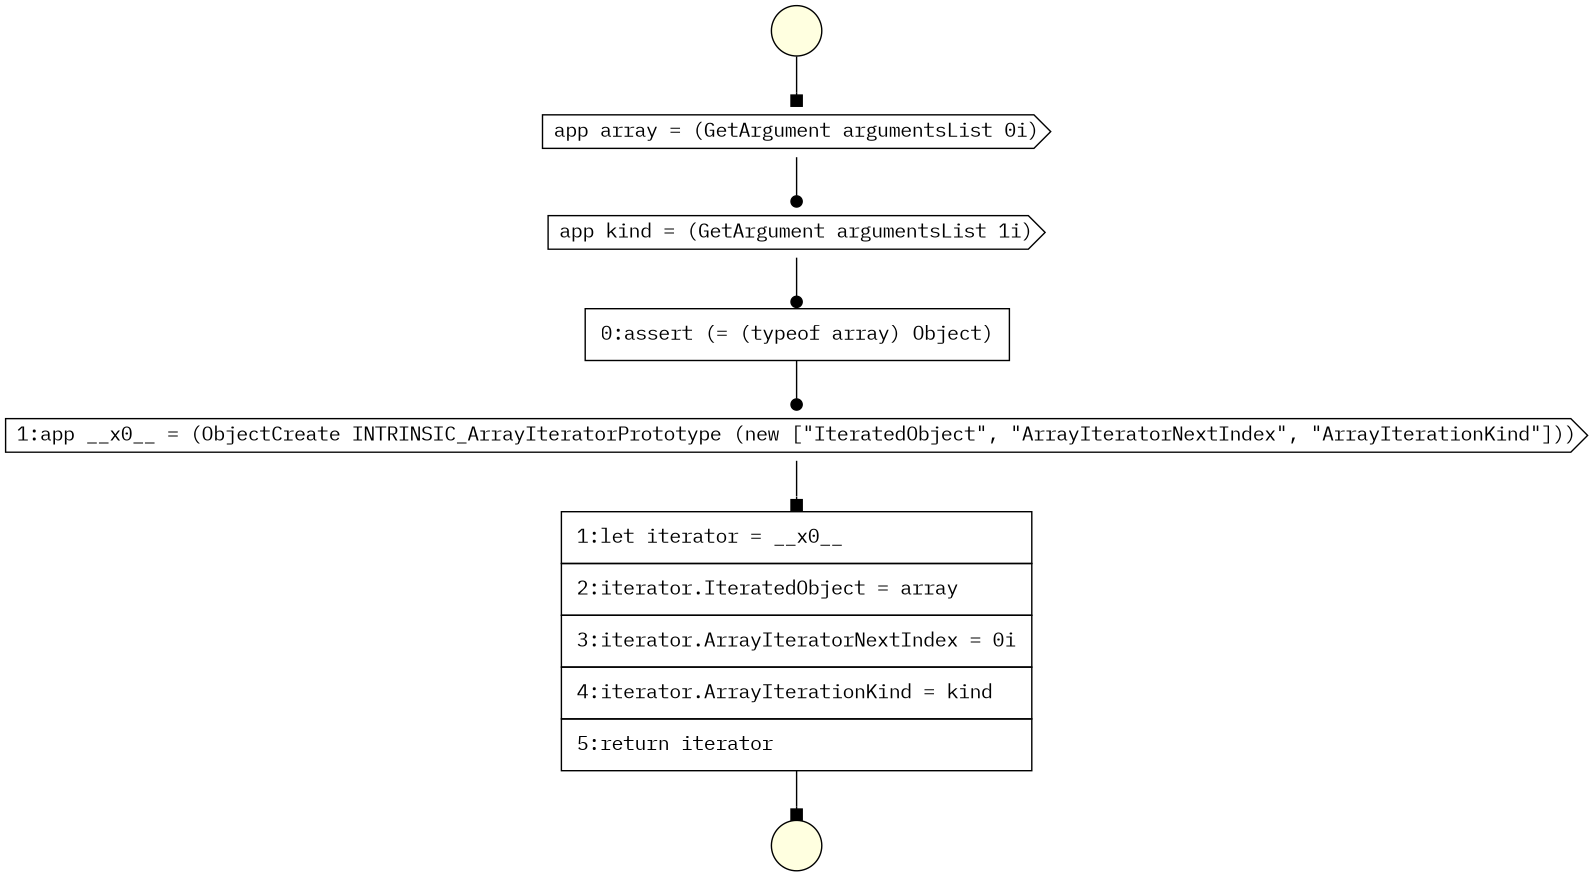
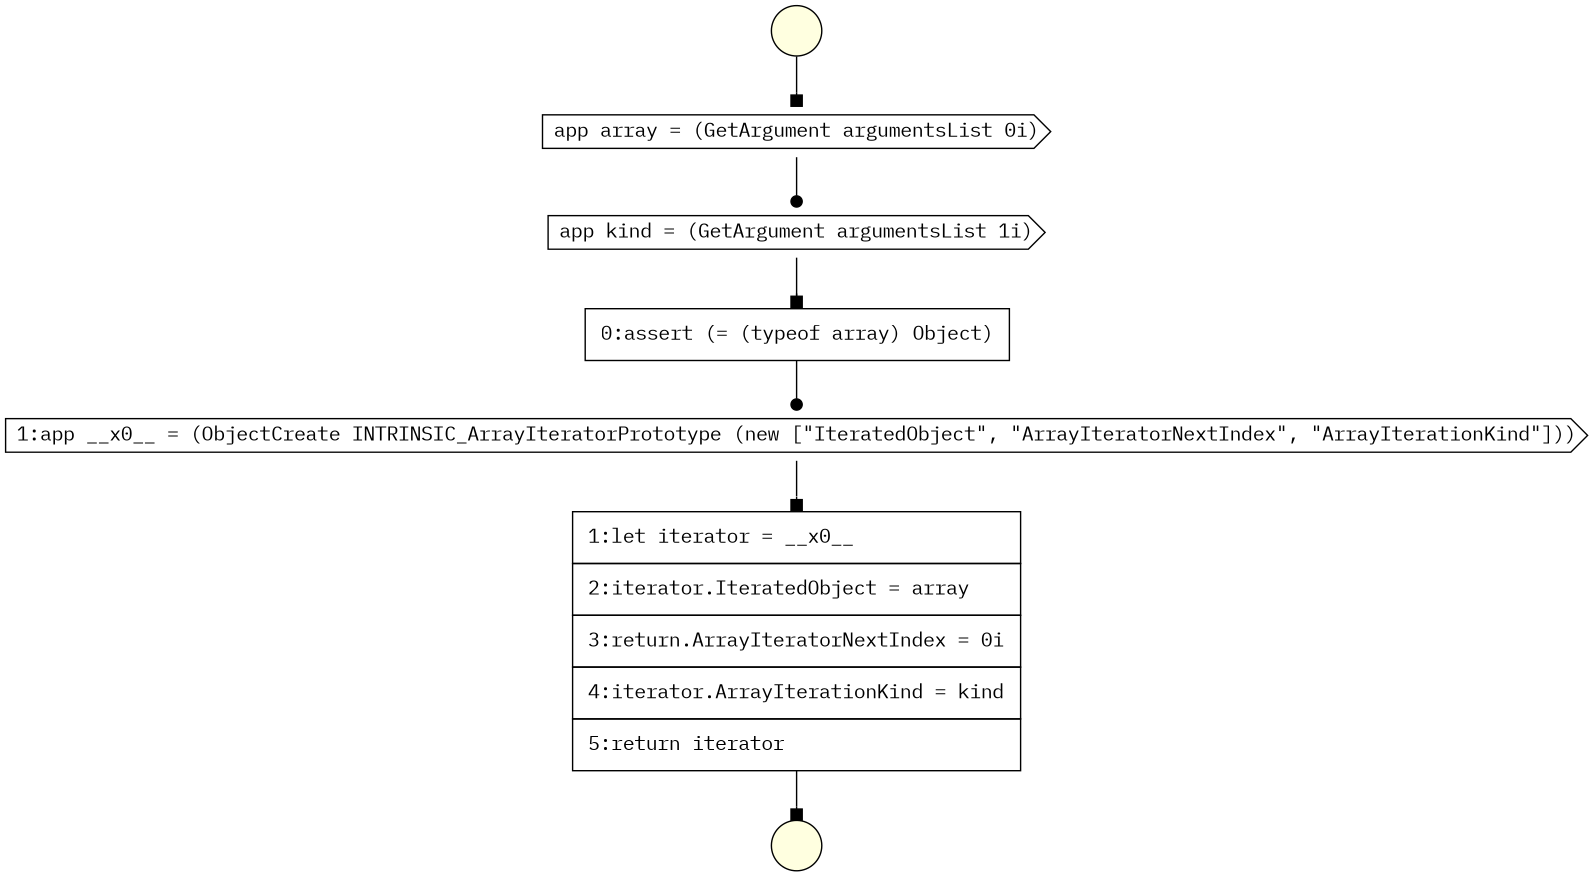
  digraph {
    fontname="IBM Plex Mono"
    node [color=black fillcolor=white fontname="IBM Plex Mono" shape=cds style=filled]
    edge [arrowhead=box color=black fontname="IBM Plex Mono"]
    n1 [fillcolor=lightyellow label=" " shape=circle]
    n2 [label=<<font color="black">app array = (GetArgument argumentsList 0i)</font>>]
    n3 [label=<<font color="black">app kind = (GetArgument argumentsList 1i)</font>>]
    n4 [label=<<font color="black">1:app __x0__ = (ObjectCreate INTRINSIC_ArrayIteratorPrototype (new [&quot;IteratedObject&quot;, &quot;ArrayIteratorNextIndex&quot;, &quot;ArrayIterationKind&quot;]))</font>>]
-   n5 [label=<<font color="black">     <table border="0" cellborder="1" cellspacing="0" cellpadding="10">       <tr><td align="left">1:let iterator = __x0__</td></tr>       <tr><td align="left">2:iterator.IteratedObject = array</td></tr>       <tr><td align="left">3:iterator.ArrayIteratorNextIndex = 0i</td></tr>       <tr><td align="left">4:iterator.ArrayIterationKind = kind</td></tr>       <tr><td align="left">5:return iterator</td></tr>     </table>   </font>> margin=0 shape=none]
+   n5 [label=<<font color="black">     <table border="0" cellborder="1" cellspacing="0" cellpadding="10">       <tr><td align="left">1:let iterator = __x0__</td></tr>       <tr><td align="left">2:iterator.IteratedObject = array</td></tr>       <tr><td align="left">3:return.ArrayIteratorNextIndex = 0i</td></tr>       <tr><td align="left">4:iterator.ArrayIterationKind = kind</td></tr>       <tr><td align="left">5:return iterator</td></tr>     </table>   </font>> margin=0 shape=none]
    n6 [fillcolor=lightyellow label=" " shape=circle]
    n7 [label=<<font color="black">     <table border="0" cellborder="1" cellspacing="0" cellpadding="10">       <tr><td align="left">0:assert (= (typeof array) Object)</td></tr>     </table>   </font>> margin=0 shape=none]
    n1 -> n2
    n2 -> n3 [arrowhead=dot]
-   n3 -> n7 [arrowhead=dot]
+   n3 -> n7
    n4 -> n5
    n5 -> n6
    n7 -> n4 [arrowhead=dot]
  }
